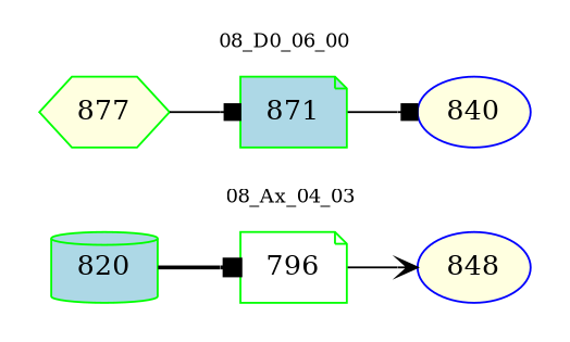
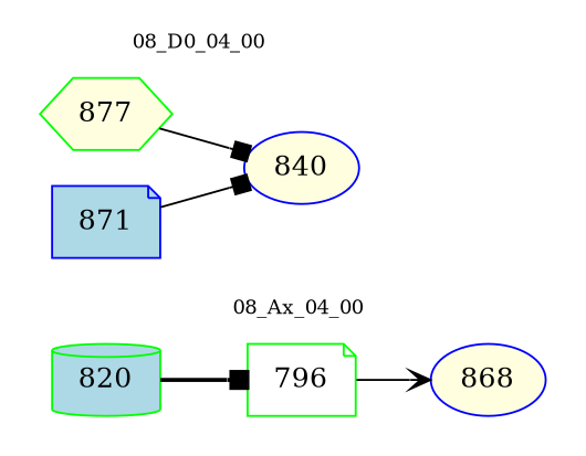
  digraph {
    rankdir=LR
    node [color=green fillcolor=lightyellow shape=note style=filled]
    edge [arrowhead=box color=black style=solid]
    n1 [fillcolor=lightblue label=820 shape=cylinder]
    n2 [fillcolor=white label=796]
-   n3 [color=blue label=848 shape=ellipse]
+   n3 [color=blue label=868 shape=ellipse]
    n4 [label=877 shape=hexagon]
-   n5 [fillcolor=lightblue label=871]
+   n5 [color=blue fillcolor=lightblue label=871]
    n6 [color=blue label=840 shape=ellipse]
    subgraph cluster_1 {
      color=white
      fontsize=10
-     label="08_Ax_04_03"
+     label="08_Ax_04_00"
      n1
      n2
      n3
    }
    subgraph cluster_2 {
      color=white
      fontsize=10
-     label="08_D0_06_00"
+     label="08_D0_04_00"
      n4
      n5
      n6
    }
    n1 -> n2 [style=bold]
    n2 -> n3 [arrowhead=vee]
-   n4 -> n5
+   n4 -> n6
    n5 -> n6
  }
